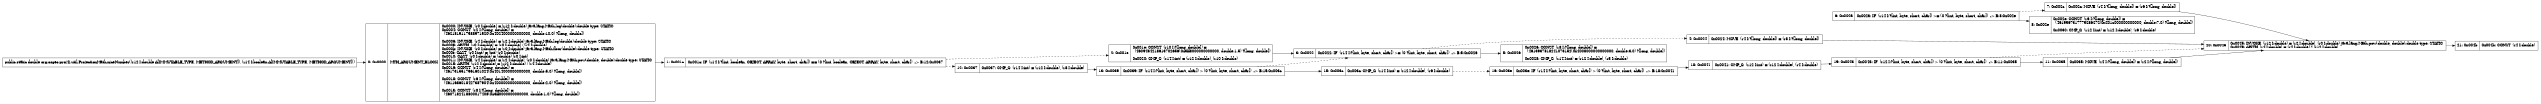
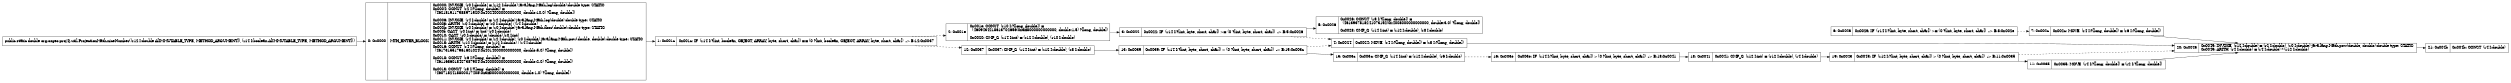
  digraph {
    rankdir=LR
    node [shape=record]
-   n1 [label="{0\:\ 0x0000|MTH_ARGUMENT_BLOCK\l|0x0000: INVOKE  (r0 I:double) = (r12 I:double) java.lang.Math.log(double):double type: STATIC \l0x0004: CONST  (r2 I:?[long, double]) = \l  (4621819117588971520(0x4024000000000000, double:10.0) ?[long, double])\l \l0x0006: INVOKE  (r4 I:double) = (r2 I:double) java.lang.Math.log(double):double type: STATIC \l0x000a: ARITH  (r0 I:double) = (r0 I:double) \/ (r4 I:double) \l0x000b: INVOKE  (r0 I:double) = (r0 I:double) java.lang.Math.floor(double):double type: STATIC \l0x000f: CAST  (r0 I:int) = (int) (r0 I:double) \l0x0010: CAST  (r0 I:double) = (double) (r0 I:int) \l0x0011: INVOKE  (r4 I:double) = (r2 I:double), (r0 I:double) java.lang.Math.pow(double, double):double type: STATIC \l0x0015: ARITH  (r12 I:double) = (r12 I:double) \/ (r4 I:double) \l0x0016: CONST  (r4 I:?[long, double]) = \l  (4617315517961601024(0x4014000000000000, double:5.0) ?[long, double])\l \l0x0018: CONST  (r6 I:?[long, double]) = \l  (4611686018427387904(0x4000000000000000, double:2.0) ?[long, double])\l \l0x001a: CONST  (r8 I:?[long, double]) = \l  (4607182418800017408(0x3ff0000000000000, double:1.0) ?[long, double])\l \l}"]
+   n1 [label="{0\:\ 0x0000|MTH_ENTER_BLOCK\l|0x0000: INVOKE  (r0 I:double) = (r12 I:double) java.lang.Math.log(double):double type: STATIC \l0x0004: CONST  (r2 I:?[long, double]) = \l  (4621819117588971520(0x4024000000000000, double:10.0) ?[long, double])\l \l0x0006: INVOKE  (r4 I:double) = (r2 I:double) java.lang.Math.log(double):double type: STATIC \l0x000a: ARITH  (r0 I:double) = (r0 I:double) \/ (r4 I:double) \l0x000b: INVOKE  (r0 I:double) = (r0 I:double) java.lang.Math.floor(double):double type: STATIC \l0x000f: CAST  (r0 I:int) = (int) (r0 I:double) \l0x0010: CAST  (r0 I:double) = (double) (r0 I:int) \l0x0011: INVOKE  (r4 I:double) = (r2 I:double), (r0 I:double) java.lang.Math.pow(double, double):double type: STATIC \l0x0015: ARITH  (r12 I:double) = (r12 I:double) \/ (r4 I:double) \l0x0016: CONST  (r4 I:?[long, double]) = \l  (4617315517961601024(0x4014000000000000, double:5.0) ?[long, double])\l \l0x0018: CONST  (r6 I:?[long, double]) = \l  (4611686018427387904(0x4000000000000000, double:2.0) ?[long, double])\l \l0x001a: CONST  (r8 I:?[long, double]) = \l  (4607182418800017408(0x3ff0000000000000, double:1.0) ?[long, double])\l \l}"]
    n2 [label="{1\:\ 0x001c|0x001c: IF  (r14 I:?[int, boolean, OBJECT, ARRAY, byte, short, char]) == (0 ?[int, boolean, OBJECT, ARRAY, byte, short, char])  \-\> B:12:0x0037 \l}"]
    n3 [label="{2\:\ 0x001e|0x001e: CONST  (r10 I:?[long, double]) = \l  (4609434218613702656(0x3ff8000000000000, double:1.5) ?[long, double])\l \l0x0020: CMP_G  (r14 I:int) = (r12 I:double), (r10 I:double) \l}"]
    n4 [label="{12\:\ 0x0037|0x0037: CMP_G  (r14 I:int) = (r12 I:double), (r8 I:double) \l}"]
    n5 [label="{3\:\ 0x0022|0x0022: IF  (r14 I:?[int, byte, short, char]) \>= (0 ?[int, byte, short, char])  \-\> B:5:0x0026 \l}"]
    n6 [label="{13\:\ 0x0039|0x0039: IF  (r14 I:?[int, byte, short, char]) \> (0 ?[int, byte, short, char])  \-\> B:15:0x003c \l}"]
    n7 [label="{4\:\ 0x0024|0x0024: MOVE  (r4 I:?[long, double]) = (r8 I:?[long, double]) \l}"]
    n8 [label="{5\:\ 0x0026|0x0026: CONST  (r8 I:?[long, double]) = \l  (4613937818241073152(0x4008000000000000, double:3.0) ?[long, double])\l \l0x0028: CMP_G  (r14 I:int) = (r12 I:double), (r8 I:double) \l}"]
    n9 [label="{20\:\ 0x0045|0x0045: INVOKE  (r12 I:double) = (r2 I:double), (r0 I:double) java.lang.Math.pow(double, double):double type: STATIC \l0x0049: ARITH  (r4 I:double) = (r4 I:double) * (r12 I:double) \l}"]
    n10 [label="{21\:\ 0x004b|0x004b: CONST  (r4 I:double) \l}"]
    n11 [label="{6\:\ 0x002a|0x002a: IF  (r14 I:?[int, byte, short, char]) \>= (0 ?[int, byte, short, char])  \-\> B:8:0x002e \l}"]
    n12 [label="{7\:\ 0x002c|0x002c: MOVE  (r4 I:?[long, double]) = (r6 I:?[long, double]) \l}"]
-   n13 [label="{8\:\ 0x002e|0x002e: CONST  (r6 I:?[long, double]) = \l  (4619567317775286272(0x401c000000000000, double:7.0) ?[long, double])\l \l0x0030: CMP_G  (r12 I:int) = (r12 I:double), (r6 I:double) \l}"]
    n14 [label="{11\:\ 0x0035|0x0035: MOVE  (r4 I:?[long, double]) = (r2 I:?[long, double]) \l}"]
    n15 [label="{15\:\ 0x003c|0x003c: CMP_G  (r14 I:int) = (r12 I:double), (r6 I:double) \l}"]
    n16 [label="{16\:\ 0x003e|0x003e: IF  (r14 I:?[int, byte, short, char]) \> (0 ?[int, byte, short, char])  \-\> B:18:0x0041 \l}"]
    n17 [label="{18\:\ 0x0041|0x0041: CMP_G  (r12 I:int) = (r12 I:double), (r4 I:double) \l}"]
    n18 [label="{19\:\ 0x0043|0x0043: IF  (r12 I:?[int, byte, short, char]) \> (0 ?[int, byte, short, char])  \-\> B:11:0x0035 \l}"]
    n19 [label="{public static double org.osgeo.proj4j.util.ProjectionMath.niceNumber((r12 I:double A[IMMUTABLE_TYPE, METHOD_ARGUMENT]), (r14 I:boolean A[IMMUTABLE_TYPE, METHOD_ARGUMENT])) }"]
    n1 -> n2
    n2 -> n3 [style=dashed]
    n2 -> n4 [style=dashed]
    n3 -> n5
    n4 -> n6
    n5 -> n7 [style=dashed]
    n5 -> n8
-   n6 -> n5 [style=dashed]
+   n6 -> n7 [style=dashed]
    n6 -> n15
    n7 -> n9
    n9 -> n10
    n11 -> n12 [style=dashed]
-   n11 -> n13
    n12 -> n9
    n14 -> n9
    n15 -> n16 [style=dashed]
    n16 -> n17
    n17 -> n18
    n18 -> n9 [style=dashed]
    n18 -> n14
    n19 -> n1
  }
